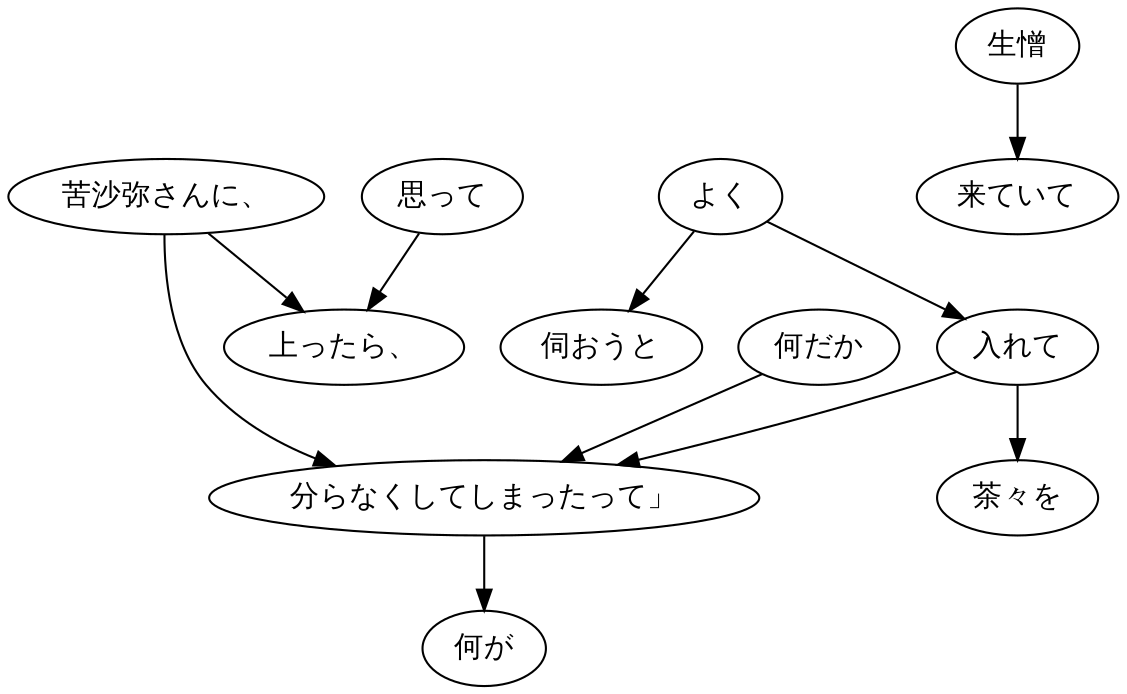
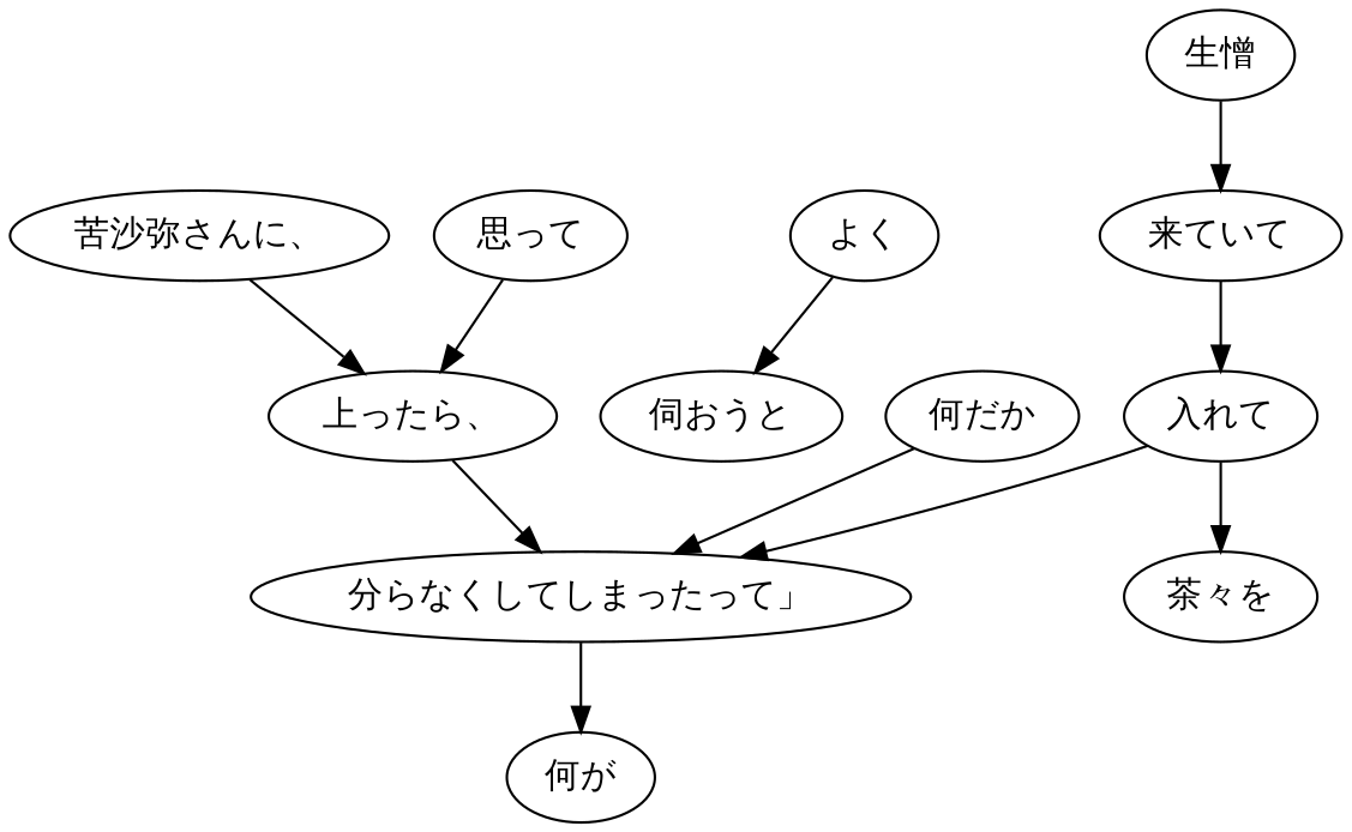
  digraph {
    fontname="Patrick Hand"
    node [fontname="Patrick Hand"]
    edge [fontname="Patrick Hand"]
    n1 [label="苦沙弥さんに、"]
    n2 [label="上ったら、"]
    n3 [label="分らなくしてしまったって」"]
    n4 [label="よく"]
    n5 [label="伺おうと"]
    n6 [label="思って"]
    n7 [label="何が"]
    n8 [label="生憎"]
    n9 [label="来ていて"]
    n10 [label="入れて"]
    n11 [label="茶々を"]
    n12 [label="何だか"]
    n1 -> n2
-   n1 -> n3
+   n2 -> n3
    n3 -> n7
    n4 -> n5
    n6 -> n2
    n8 -> n9
-   n4 -> n10
+   n9 -> n10
    n10 -> n3
    n10 -> n11
    n12 -> n3
  }
